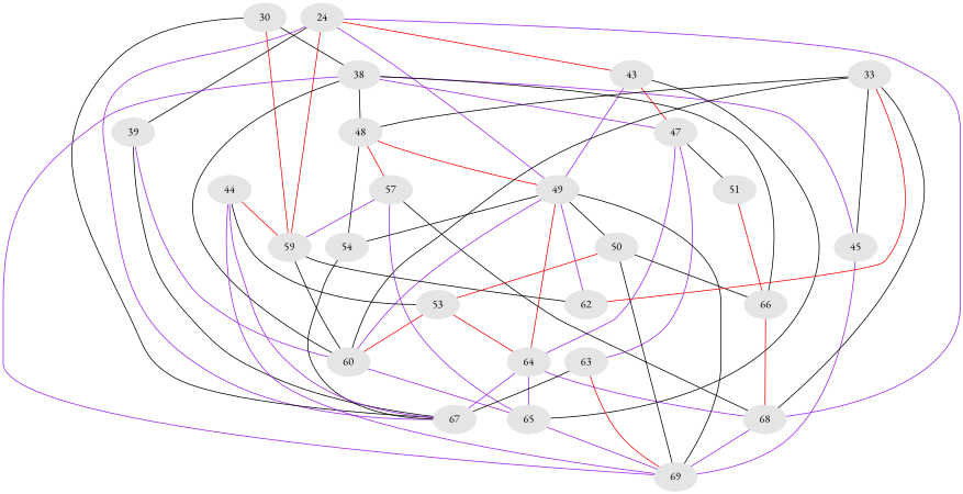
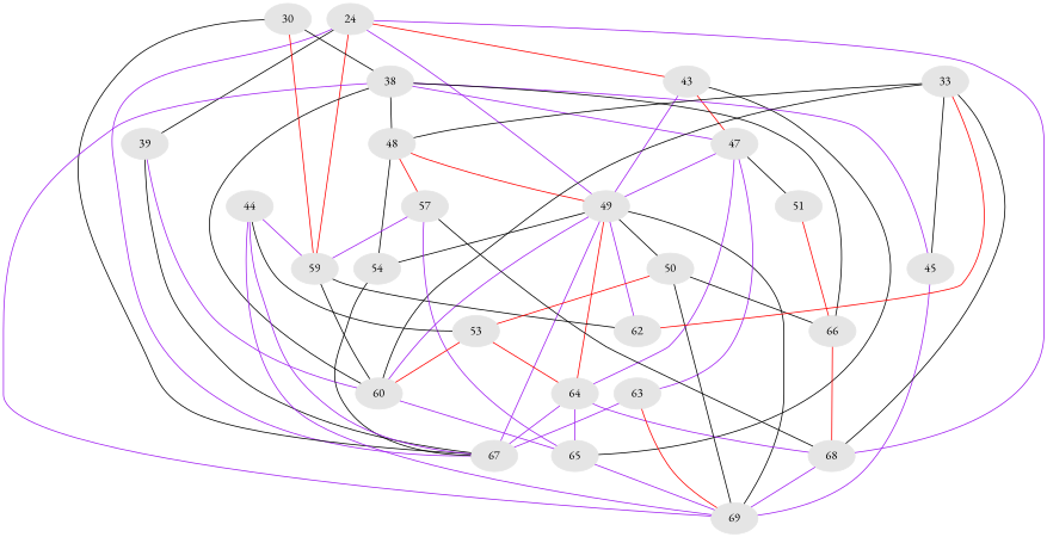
  graph {
    fontname="EB Garamond"
    node [color=gray90 fontname="EB Garamond" style=filled]
    edge [color=purple fontname="EB Garamond"]
    24 [super="+6"]
    39
    43 [super="+41"]
    49 [super="+31+40+32"]
    59 [super="+58"]
    67 [super="+29+56"]
    68 [super="+46+61"]
    60 [super="+10+20"]
    47 [super="+19"]
    65 [super="+14+35"]
    69 [super="+42+26"]
    62
    64 [super="+2+12"]
    54
    50 [super="+4"]
    30 [super="+23"]
    38 [super="+28"]
    45 [super="+17"]
    48 [super="+37"]
    66 [super="+1"]
    33 [super="+27"]
    57 [super="+18"]
    51
    63 [super="+52"]
    53 [super="+36"]
    44
    24 -- 39 [color=black weight=2]
    24 -- 43 [color=red]
    24 -- 49
    24 -- 59 [color=red weight=2]
    24 -- 67
    24 -- 68
    39 -- 67 [color=black]
    39 -- 60
    43 -- 49
    43 -- 47 [color=red]
    43 -- 65 [color=black]
+   49 -- 67 [weight=2]
    49 -- 60
    49 -- 69 [color=black weight=3]
    49 -- 62
    49 -- 64 [color=red]
    49 -- 54 [color=black]
    49 -- 50 [color=black]
    59 -- 60 [color=black]
    59 -- 62 [color=black]
    68 -- 69 [weight=3]
    60 -- 65
+   47 -- 49
    47 -- 64
    47 -- 51 [color=black weight=2]
    47 -- 63 [weight=2]
    65 -- 69 [weight=2]
    64 -- 67 [weight=2]
    64 -- 68
    64 -- 65 [weight=2]
    54 -- 67 [color=black]
    50 -- 69 [color=black weight=2]
    50 -- 66 [color=black]
    50 -- 53 [color=red weight=2]
    30 -- 59 [color=red weight=2]
    30 -- 67 [color=black]
    30 -- 38 [color=black]
    38 -- 60 [color=black]
    38 -- 47
    38 -- 69 [weight=2]
    38 -- 45
    38 -- 48 [color=black]
    38 -- 66 [color=black]
    45 -- 69 [weight=3]
    48 -- 49 [color=red]
    48 -- 54 [color=black]
    48 -- 57 [color=red weight=2]
    66 -- 68 [color=red weight=2]
    33 -- 68 [color=black]
    33 -- 60 [color=black]
    33 -- 62 [color=red]
    33 -- 45 [color=black weight=2]
    33 -- 48 [color=black]
    57 -- 59
    57 -- 68 [color=black]
    57 -- 65 [weight=2]
    51 -- 66 [color=red weight=2]
-   63 -- 67 [color=black weight=2]
+   63 -- 67 [weight=2]
    63 -- 69 [color=red weight=2]
    53 -- 60 [color=red weight=2]
    53 -- 64 [color=red]
-   44 -- 59 [color=red]
+   44 -- 59
    44 -- 67
    44 -- 69
    44 -- 53 [color=black]
  }
